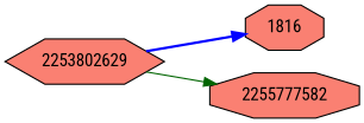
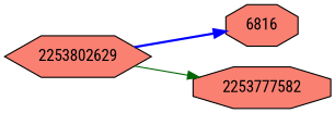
  strict digraph {
    fontname="Roboto Condensed"
    rankdir=LR
    node [fillcolor=salmon fontname="Roboto Condensed" shape=octagon style=filled]
    edge [arrowhead=normal fontname="Roboto Condensed"]
-   1816
+   1816 [label=6816]
    2253802629 [shape=hexagon]
-   2253777582 [label=2255777582]
+   2253777582
    2253802629 -> 1816 [color=blue style=bold]
    2253802629 -> 2253777582 [color=darkgreen style=solid]
  }
